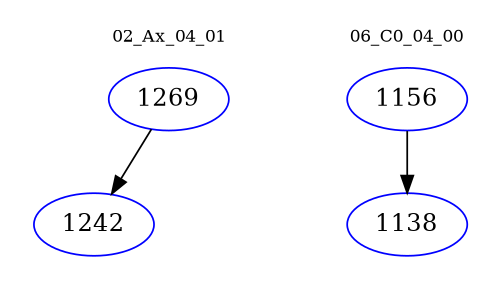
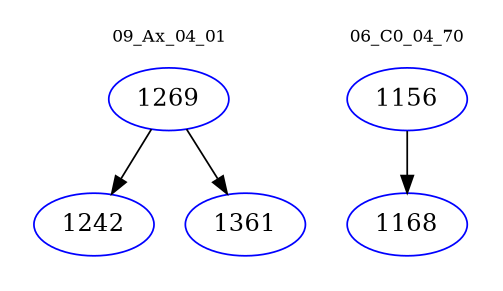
  digraph {
    node [color=blue]
    edge [color=black]
    n1 [label=1269]
    n2 [label=1242]
+   n3 [label=1361]
    n4 [label=1156]
-   n5 [label=1138]
+   n5 [label=1168]
    subgraph cluster_1 {
      color=white
      fontsize=10
-     label="02_Ax_04_01"
+     label="09_Ax_04_01"
      n1
      n2
+     n3
    }
    subgraph cluster_2 {
      color=white
      fontsize=10
-     label="06_C0_04_00"
+     label="06_C0_04_70"
      n4
      n5
    }
    n1 -> n2
+   n1 -> n3
    n4 -> n5
  }
